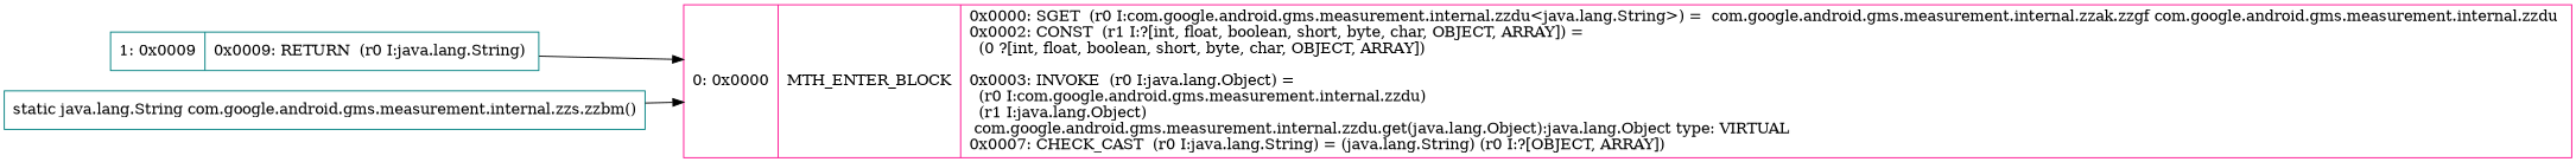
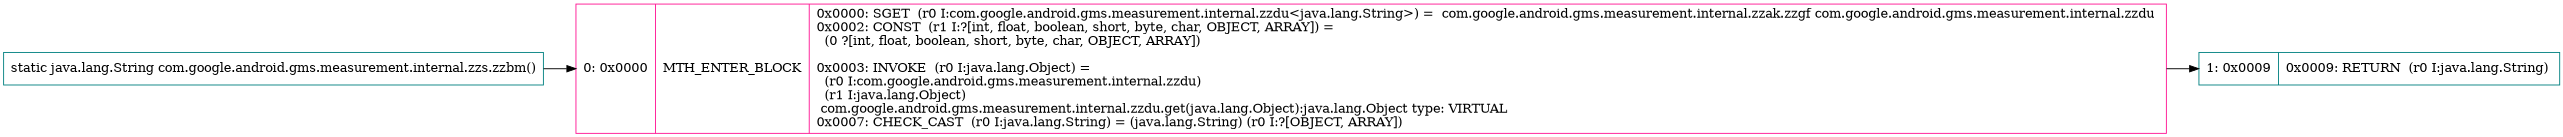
  digraph {
    rankdir=LR
    node [shape=record color=teal]
    n1 [label="{0\:\ 0x0000|MTH_ENTER_BLOCK\l|0x0000: SGET  (r0 I:com.google.android.gms.measurement.internal.zzdu\<java.lang.String\>) =  com.google.android.gms.measurement.internal.zzak.zzgf com.google.android.gms.measurement.internal.zzdu \l0x0002: CONST  (r1 I:?[int, float, boolean, short, byte, char, OBJECT, ARRAY]) = \l  (0 ?[int, float, boolean, short, byte, char, OBJECT, ARRAY])\l \l0x0003: INVOKE  (r0 I:java.lang.Object) = \l  (r0 I:com.google.android.gms.measurement.internal.zzdu)\l  (r1 I:java.lang.Object)\l com.google.android.gms.measurement.internal.zzdu.get(java.lang.Object):java.lang.Object type: VIRTUAL \l0x0007: CHECK_CAST  (r0 I:java.lang.String) = (java.lang.String) (r0 I:?[OBJECT, ARRAY]) \l}" color=deeppink]
    n2 [label="{1\:\ 0x0009|0x0009: RETURN  (r0 I:java.lang.String) \l}"]
    n3 [label="{static java.lang.String com.google.android.gms.measurement.internal.zzs.zzbm() }"]
-   n2 -> n1
+   n1 -> n2
    n3 -> n1
  }
